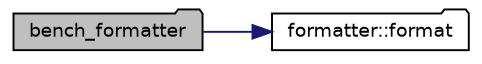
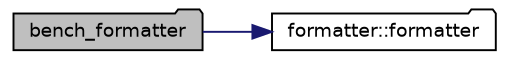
  digraph {
    rankdir=LR
    node [color=black fontname=Helvetica fontsize=10 shape=folder style=filled]
    n1 [fillcolor=grey75 fontcolor=black height=0.2 label=bench_formatter width=0.4]
-   n2 [fillcolor=white height=0.2 label="formatter::format" width=0.4]
+   n2 [fillcolor=white height=0.2 label="formatter::formatter" width=0.4]
    n1 -> n2 [color=midnightblue fontname=Helvetica fontsize=10 labelfontname=Helvetica labelfontsize=10 style=solid]
  }
